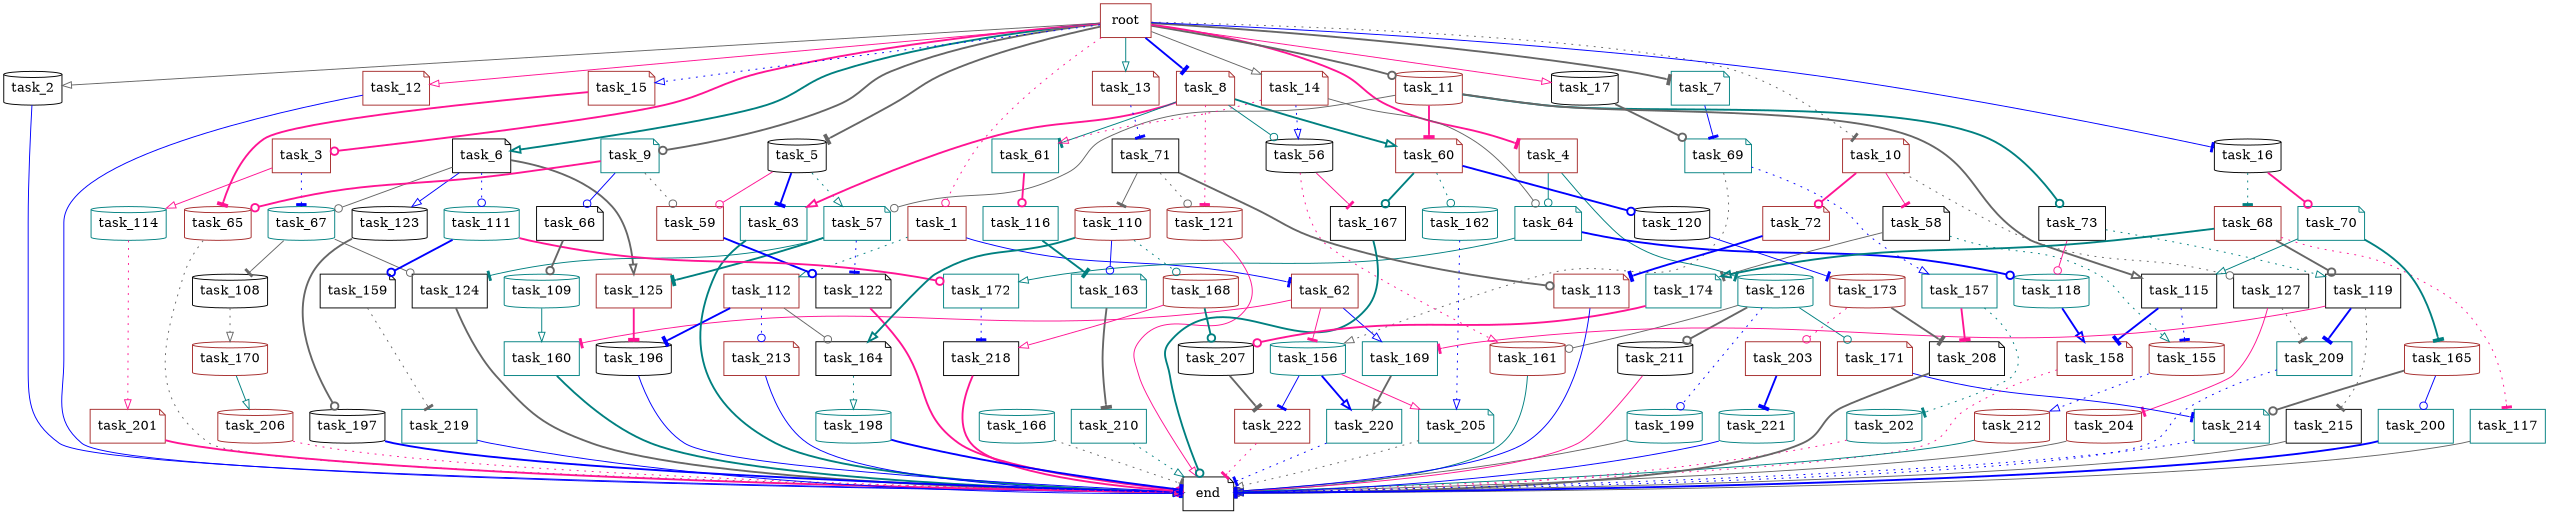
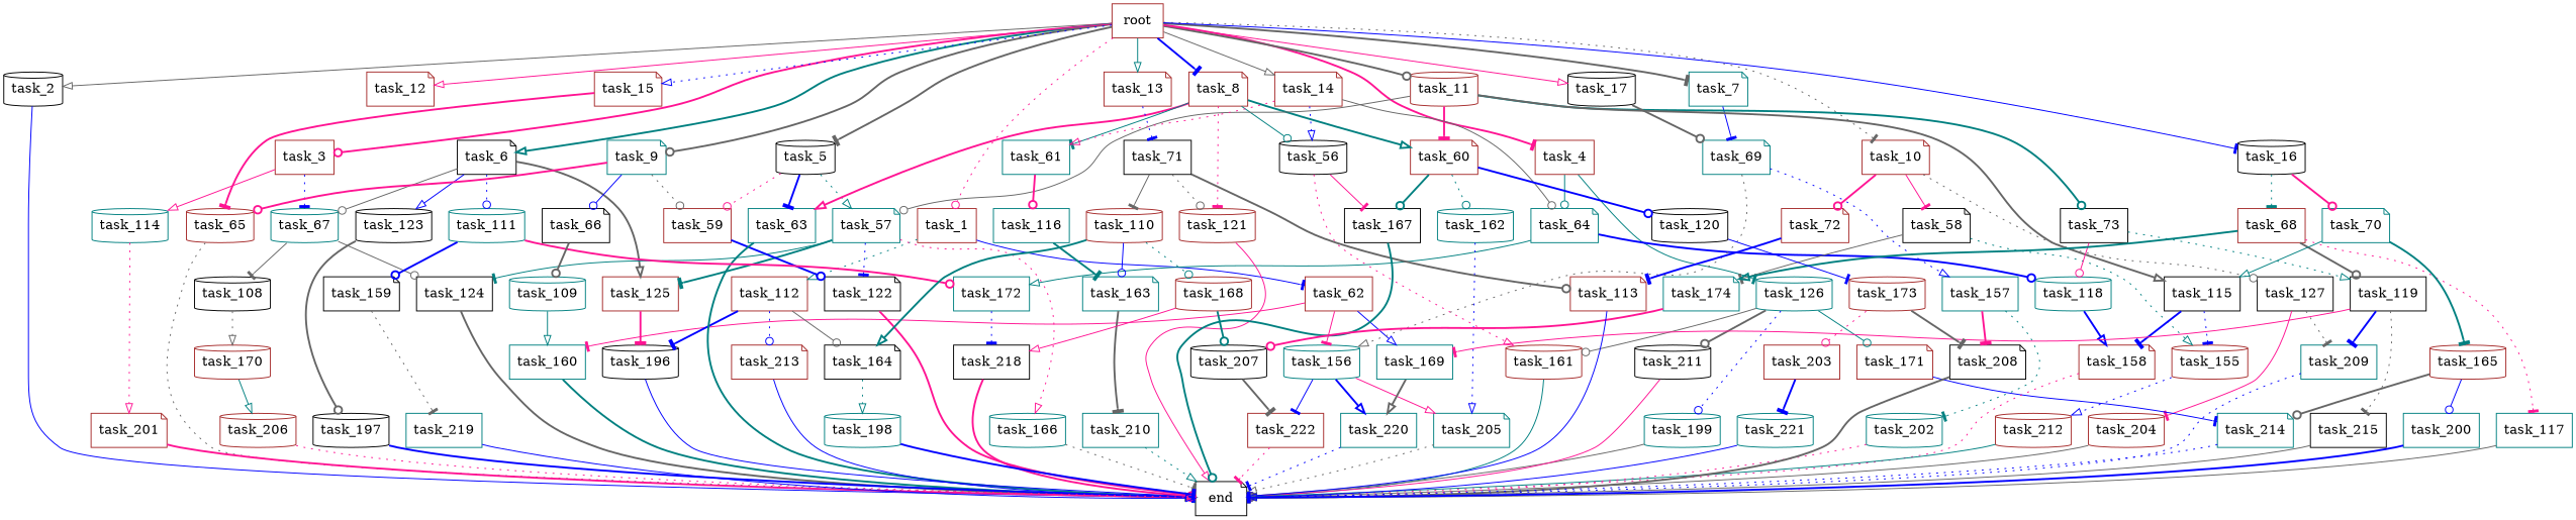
  digraph {
    node [color=brown shape=cylinder]
    edge [arrowhead=tee color=blue style=bold]
    root [shape=box]
    task_1 [shape=box]
    task_2 [color=black]
    task_3 [shape=box]
    task_4 [shape=box]
    task_5 [color=black]
    task_6 [color=black shape=note]
    task_7 [color=teal shape=note]
    task_8 [shape=note]
    task_9 [color=teal shape=note]
    task_10 [shape=note]
    task_11
    task_12 [shape=note]
    task_13 [shape=note]
    task_14 [shape=note]
    task_15 [shape=note]
    task_16 [color=black]
    task_17 [color=black]
    task_62 [shape=box]
    task_112 [shape=box]
    end [color=black shape=note]
    task_67 [color=teal]
    task_114 [color=teal]
    task_64 [color=teal shape=note]
    task_126 [color=teal]
    task_57 [color=teal shape=note]
    task_59 [shape=box]
    task_63 [color=teal shape=box]
    task_111 [color=teal]
    task_123 [color=black]
    task_125 [shape=box]
    task_69 [color=teal shape=note]
    task_56 [color=black]
    task_60 [shape=note]
    task_61 [color=teal shape=box]
    task_121
    task_65
    task_66 [color=black shape=note]
    task_58 [color=black shape=note]
    task_72 [shape=note]
    task_127 [color=black shape=box]
    task_73 [color=black shape=box]
    task_115 [color=black shape=box]
    task_71 [color=black shape=box]
    task_68 [shape=box]
    task_70 [color=teal shape=note]
    task_156 [color=teal]
    task_160 [color=teal shape=box]
    task_169 [color=teal shape=box]
    task_164 [color=black shape=note]
    task_196 [color=black]
    task_213 [shape=note]
    task_124 [color=black shape=box]
    task_108 [color=black]
    task_201 [shape=note]
    task_118 [color=teal]
    task_172 [color=teal shape=box]
    task_161
    task_171 [shape=note]
    task_199 [color=teal]
    task_211 [color=black]
    task_122 [color=black shape=note]
    task_166 [color=teal]
    task_159 [color=black shape=note]
    task_197 [color=black]
    task_157 [color=teal shape=box]
    task_167 [color=black shape=box]
    task_120 [color=black]
    task_162 [color=teal]
    task_116 [color=teal shape=box]
    task_109 [color=teal]
    task_155
    task_174 [color=teal shape=note]
    task_113 [shape=note]
    task_209 [color=teal shape=box]
    task_204
    task_119 [color=black shape=box]
    task_158 [shape=note]
    task_110
    task_117 [color=teal shape=box]
    task_165
    task_212
    task_207 [color=black]
    task_173
    task_205 [color=teal shape=note]
    task_163 [color=teal shape=note]
    task_220 [color=teal shape=box]
    task_222 [shape=box]
    task_218 [color=black shape=box]
    task_170
    task_215 [color=black shape=box]
    task_202 [color=teal]
    task_208 [color=black shape=note]
    task_200 [color=teal shape=box]
    task_214 [color=teal shape=note]
    task_168
    task_206
    task_210 [color=teal shape=box]
    task_198 [color=teal]
    task_219 [color=teal shape=box]
    task_203 [shape=box]
    task_221 [color=teal]
    root -> task_1 [arrowhead=odot color=deeppink style=dotted]
    root -> task_2 [arrowhead=onormal color=gray40 style=solid]
    root -> task_3 [arrowhead=odot color=deeppink]
    root -> task_4 [color=deeppink]
    root -> task_5 [color=gray40]
    root -> task_6 [arrowhead=onormal color=teal]
    root -> task_7 [color=gray40]
    root -> task_8
    root -> task_9 [arrowhead=odot color=gray40]
    root -> task_10 [color=gray40 style=dotted]
    root -> task_11 [arrowhead=odot color=gray40]
    root -> task_12 [arrowhead=onormal color=deeppink style=solid]
    root -> task_13 [arrowhead=onormal color=teal style=solid]
    root -> task_14 [arrowhead=onormal color=gray40 style=solid]
    root -> task_15 [arrowhead=onormal style=dotted]
    root -> task_16 [style=solid]
    root -> task_17 [arrowhead=onormal color=deeppink style=solid]
    task_1 -> task_62 [style=solid]
    task_1 -> task_112 [arrowhead=onormal color=teal style=dotted]
    task_2 -> end [arrowhead=odot style=solid]
    task_3 -> task_67 [style=dotted]
    task_3 -> task_114 [arrowhead=onormal color=deeppink style=solid]
    task_4 -> task_64 [arrowhead=odot color=teal style=solid]
    task_4 -> task_126 [color=teal style=solid]
    task_5 -> task_57 [arrowhead=onormal color=teal style=dotted]
-   task_5 -> task_59 [arrowhead=odot color=deeppink style=solid]
+   task_5 -> task_59 [arrowhead=odot color=deeppink style=dotted]
    task_5 -> task_63
    task_6 -> task_67 [arrowhead=odot color=gray40 style=solid]
    task_6 -> task_111 [arrowhead=odot style=dotted]
    task_6 -> task_123 [arrowhead=onormal style=solid]
    task_6 -> task_125 [arrowhead=onormal color=gray40]
    task_7 -> task_69 [style=solid]
    task_8 -> task_63 [arrowhead=onormal color=deeppink]
    task_8 -> task_56 [arrowhead=odot color=teal style=solid]
    task_8 -> task_60 [arrowhead=onormal color=teal]
    task_8 -> task_61 [color=teal style=solid]
    task_8 -> task_121 [color=deeppink style=dotted]
    task_9 -> task_59 [arrowhead=odot color=gray40 style=dotted]
    task_9 -> task_65 [arrowhead=odot color=deeppink]
    task_9 -> task_66 [arrowhead=odot style=solid]
    task_10 -> task_58 [color=deeppink style=solid]
    task_10 -> task_72 [arrowhead=odot color=deeppink]
    task_10 -> task_127 [arrowhead=odot color=gray40 style=dotted]
    task_11 -> task_57 [arrowhead=odot color=gray40 style=solid]
    task_11 -> task_60 [color=deeppink]
    task_11 -> task_73 [arrowhead=odot color=teal]
    task_11 -> task_115 [arrowhead=onormal color=gray40]
-   task_12 -> end [arrowhead=odot style=solid]
    task_13 -> task_71 [style=dotted]
    task_14 -> task_64 [arrowhead=odot color=gray40 style=solid]
    task_14 -> task_56 [arrowhead=onormal style=dotted]
    task_14 -> task_61 [arrowhead=onormal color=deeppink style=dotted]
    task_15 -> task_65 [color=deeppink]
    task_16 -> task_68 [color=teal style=dotted]
    task_16 -> task_70 [arrowhead=odot color=deeppink]
    task_17 -> task_69 [arrowhead=odot color=gray40]
    task_62 -> task_156 [color=deeppink style=solid]
    task_62 -> task_160 [color=deeppink style=solid]
    task_62 -> task_169 [arrowhead=onormal style=solid]
    task_112 -> task_164 [arrowhead=odot color=gray40 style=solid]
    task_112 -> task_196
    task_112 -> task_213 [arrowhead=odot style=dotted]
    task_67 -> task_124 [arrowhead=odot color=gray40 style=solid]
    task_67 -> task_108 [color=gray40 style=solid]
    task_114 -> task_201 [arrowhead=onormal color=deeppink style=dotted]
    task_64 -> task_118 [arrowhead=odot]
    task_64 -> task_172 [arrowhead=onormal color=teal style=solid]
    task_126 -> task_161 [arrowhead=odot color=gray40 style=solid]
    task_126 -> task_171 [arrowhead=odot color=teal style=solid]
    task_126 -> task_199 [arrowhead=odot style=dotted]
    task_126 -> task_211 [arrowhead=odot color=gray40]
    task_57 -> task_125 [color=teal]
    task_57 -> task_124 [color=teal style=solid]
    task_57 -> task_122 [style=dotted]
+   task_57 -> task_166 [arrowhead=onormal color=deeppink style=dotted]
    task_59 -> task_122 [arrowhead=odot]
    task_63 -> end [arrowhead=onormal color=teal]
    task_111 -> task_172 [arrowhead=odot color=deeppink]
    task_111 -> task_159 [arrowhead=odot]
    task_123 -> task_197 [arrowhead=odot color=gray40]
    task_125 -> task_196 [color=deeppink]
    task_69 -> task_156 [arrowhead=onormal color=gray40 style=dotted]
    task_69 -> task_157 [arrowhead=onormal style=dotted]
    task_56 -> task_161 [arrowhead=onormal color=deeppink style=dotted]
    task_56 -> task_167 [color=deeppink style=solid]
    task_60 -> task_167 [arrowhead=odot color=teal]
    task_60 -> task_120 [arrowhead=odot]
    task_60 -> task_162 [arrowhead=odot color=teal style=dotted]
    task_61 -> task_116 [arrowhead=odot color=deeppink]
    task_121 -> end [arrowhead=onormal color=deeppink style=solid]
    task_65 -> end [arrowhead=onormal color=gray40 style=dotted]
    task_66 -> task_109 [arrowhead=odot color=gray40]
    task_58 -> task_155 [arrowhead=onormal color=teal style=dotted]
    task_58 -> task_174 [color=gray40 style=solid]
    task_72 -> task_113
    task_127 -> task_209 [color=gray40 style=dotted]
    task_127 -> task_204 [color=deeppink style=solid]
    task_73 -> task_118 [arrowhead=odot color=deeppink style=solid]
    task_73 -> task_119 [arrowhead=onormal color=teal style=dotted]
    task_115 -> task_155 [style=dotted]
    task_115 -> task_158
    task_71 -> task_121 [arrowhead=odot color=gray40 style=dotted]
    task_71 -> task_113 [arrowhead=odot color=gray40]
    task_71 -> task_110 [color=gray40 style=solid]
    task_68 -> task_174 [arrowhead=onormal color=teal]
    task_68 -> task_119 [arrowhead=odot color=gray40]
    task_68 -> task_117 [color=deeppink style=dotted]
    task_70 -> task_115 [arrowhead=onormal color=teal style=solid]
    task_70 -> task_165 [color=teal]
    task_156 -> task_205 [arrowhead=onormal color=deeppink style=solid]
    task_156 -> task_220 [arrowhead=onormal]
    task_156 -> task_222 [style=solid]
    task_160 -> end [color=teal]
    task_169 -> task_220 [arrowhead=onormal color=gray40]
    task_164 -> task_198 [arrowhead=onormal color=teal style=dotted]
    task_196 -> end [arrowhead=odot style=solid]
    task_213 -> end [arrowhead=odot style=solid]
    task_124 -> end [arrowhead=onormal color=gray40]
    task_108 -> task_170 [arrowhead=onormal color=gray40 style=dotted]
    task_201 -> end [arrowhead=odot color=deeppink]
    task_118 -> task_158 [arrowhead=onormal]
    task_172 -> task_218 [style=dotted]
    task_161 -> end [arrowhead=onormal color=teal style=solid]
    task_171 -> task_214 [style=solid]
    task_199 -> end [arrowhead=odot color=gray40 style=solid]
    task_211 -> end [arrowhead=odot color=deeppink style=solid]
    task_122 -> end [color=deeppink]
    task_166 -> end [color=gray40 style=dotted]
    task_159 -> task_219 [color=gray40 style=dotted]
    task_197 -> end
    task_157 -> task_202 [color=teal style=dotted]
    task_157 -> task_208 [color=deeppink]
    task_167 -> end [arrowhead=odot color=teal]
    task_120 -> task_173 [style=solid]
    task_162 -> task_205 [arrowhead=onormal style=dotted]
    task_116 -> task_163 [color=teal]
    task_109 -> task_160 [arrowhead=onormal color=teal style=solid]
    task_155 -> task_212 [arrowhead=onormal style=dotted]
    task_174 -> task_207 [arrowhead=odot color=deeppink]
    task_113 -> end [arrowhead=odot style=solid]
    task_209 -> end [arrowhead=odot style=dotted]
    task_204 -> end [color=gray40 style=solid]
    task_119 -> task_169 [color=deeppink style=solid]
    task_119 -> task_209
    task_119 -> task_215 [color=gray40 style=dotted]
    task_158 -> end [color=deeppink style=dotted]
    task_110 -> task_164 [arrowhead=onormal color=teal]
    task_110 -> task_163 [arrowhead=odot style=solid]
    task_110 -> task_168 [arrowhead=odot color=teal style=dotted]
    task_117 -> end [arrowhead=onormal color=gray40 style=solid]
    task_165 -> task_200 [arrowhead=odot style=solid]
    task_165 -> task_214 [arrowhead=odot color=gray40]
    task_212 -> end [color=teal style=solid]
    task_207 -> task_222 [color=gray40]
    task_173 -> task_208 [color=gray40]
    task_173 -> task_203 [arrowhead=odot color=deeppink style=dotted]
    task_205 -> end [arrowhead=onormal color=gray40 style=dotted]
    task_163 -> task_210 [color=gray40]
    task_220 -> end [style=dotted]
    task_222 -> end [color=deeppink style=dotted]
    task_218 -> end [arrowhead=odot color=deeppink]
    task_170 -> task_206 [arrowhead=onormal color=teal style=solid]
    task_215 -> end [arrowhead=odot color=gray40 style=solid]
    task_202 -> end [color=deeppink style=dotted]
    task_208 -> end [color=gray40]
    task_200 -> end
    task_214 -> end [arrowhead=onormal style=dotted]
    task_168 -> task_207 [arrowhead=odot color=teal]
    task_168 -> task_218 [arrowhead=onormal color=deeppink style=solid]
    task_206 -> end [arrowhead=onormal color=deeppink style=dotted]
    task_210 -> end [arrowhead=onormal color=teal style=dotted]
    task_198 -> end
    task_219 -> end [arrowhead=onormal style=solid]
    task_203 -> task_221
    task_221 -> end [style=solid]
  }
